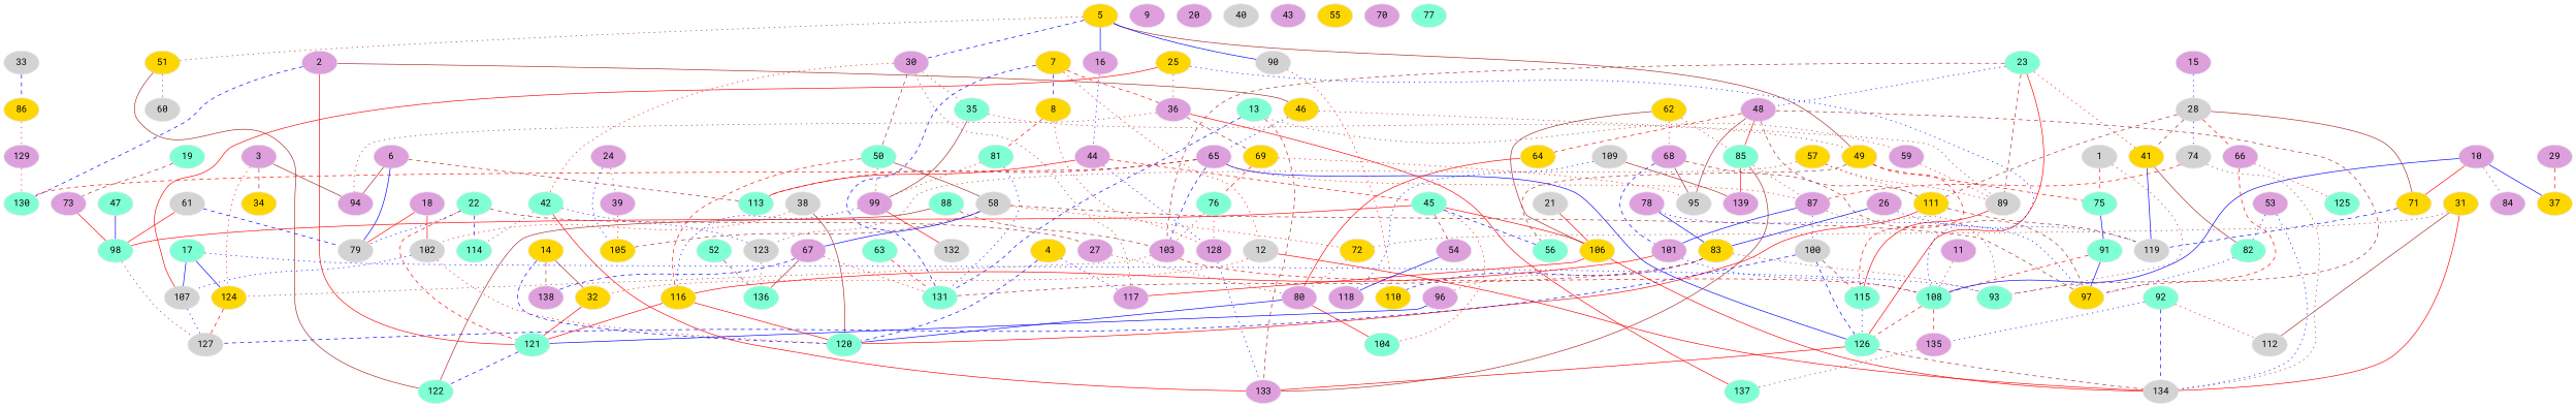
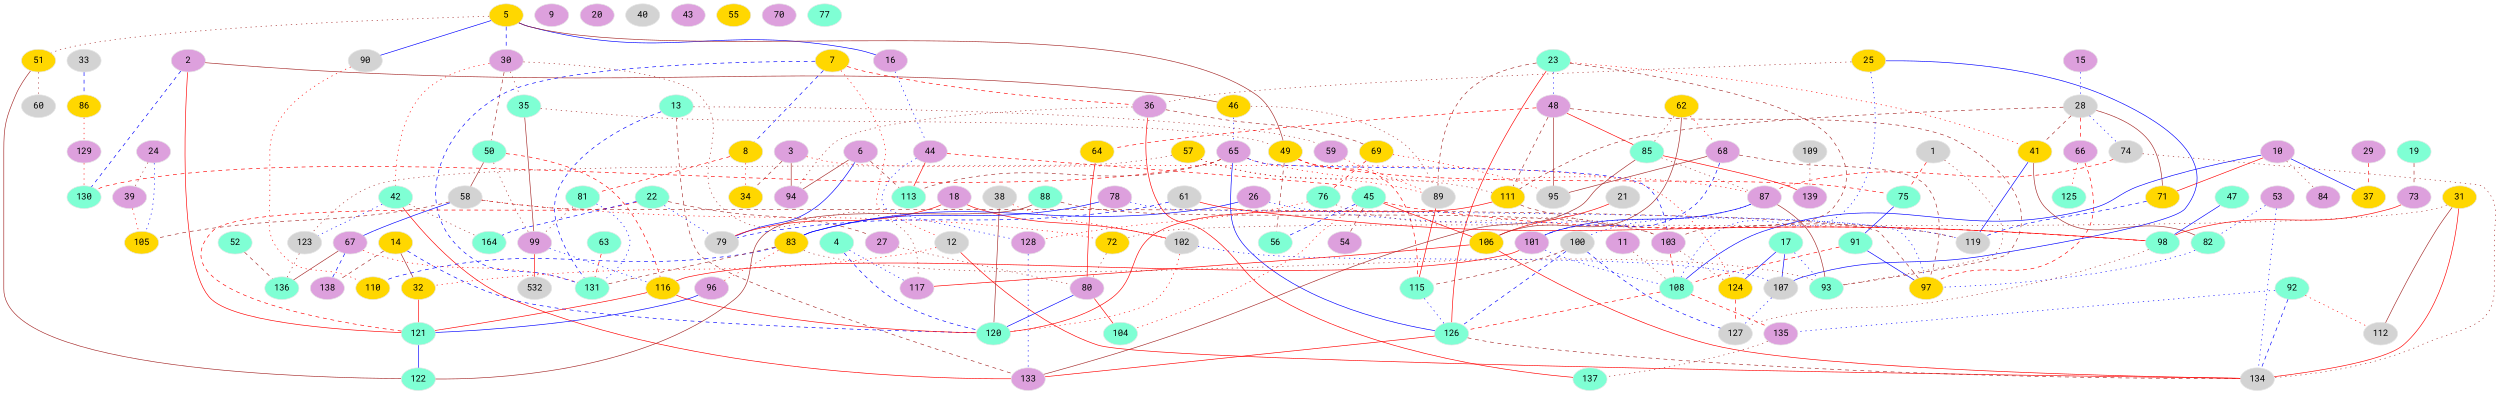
  graph {
    fontname="Roboto Mono"
    node [color=gray90 fillcolor=plum fontname="Roboto Mono" style=filled]
    edge [color=brown fontname="Roboto Mono" style=dotted]
    1 [fillcolor=lightgrey]
    75 [fillcolor=aquamarine]
    93 [fillcolor=aquamarine]
    91 [fillcolor=aquamarine]
    46 [fillcolor=gold]
    2
    121 [fillcolor=aquamarine]
    130 [fillcolor=aquamarine]
    89 [fillcolor=lightgrey]
    65
    122 [fillcolor=aquamarine]
    34 [fillcolor=gold]
    3
    94
    124 [fillcolor=gold]
    127 [fillcolor=lightgrey]
-   4 [fillcolor=gold]
+   4 [fillcolor=aquamarine]
    117
    120 [fillcolor=aquamarine]
    5 [fillcolor=gold]
    16
    30
    49 [fillcolor=gold]
    51 [fillcolor=gold]
    90 [fillcolor=lightgrey]
    44
    35 [fillcolor=aquamarine]
    42 [fillcolor=aquamarine]
    50 [fillcolor=aquamarine]
    56 [fillcolor=aquamarine]
    115 [fillcolor=aquamarine]
    60 [fillcolor=lightgrey]
    110 [fillcolor=gold]
    6
    79 [fillcolor=lightgrey]
    113 [fillcolor=aquamarine]
    7 [fillcolor=gold]
    8 [fillcolor=gold]
    12 [fillcolor=lightgrey]
    36
    131 [fillcolor=aquamarine]
    81 [fillcolor=aquamarine]
    32 [fillcolor=gold]
    134 [fillcolor=lightgrey]
    69 [fillcolor=gold]
    137 [fillcolor=aquamarine]
    99
    9
    37 [fillcolor=gold]
    10
    71 [fillcolor=gold]
    84
    108 [fillcolor=aquamarine]
    119 [fillcolor=lightgrey]
    126 [fillcolor=aquamarine]
    135
    11
    13 [fillcolor=aquamarine]
    59
    133
    14 [fillcolor=gold]
    138
    28 [fillcolor=lightgrey]
    15
    41 [fillcolor=gold]
    66
    74 [fillcolor=lightgrey]
    111 [fillcolor=gold]
    45 [fillcolor=aquamarine]
    128
    17 [fillcolor=aquamarine]
    107 [fillcolor=lightgrey]
    18
    102 [fillcolor=lightgrey]
    19 [fillcolor=aquamarine]
    73
    53
    82 [fillcolor=aquamarine]
    98 [fillcolor=aquamarine]
    20
    21 [fillcolor=lightgrey]
    106 [fillcolor=gold]
    22 [fillcolor=aquamarine]
    27
-   114 [fillcolor=aquamarine]
+   114 [fillcolor=aquamarine label=164]
    80
    23 [fillcolor=aquamarine]
    48
    103
    64 [fillcolor=gold]
    85 [fillcolor=aquamarine]
    95 [fillcolor=lightgrey]
    24
    39
    105 [fillcolor=gold]
    25 [fillcolor=gold]
    83 [fillcolor=gold]
    26
    96
    104 [fillcolor=aquamarine]
    97 [fillcolor=gold]
    125 [fillcolor=aquamarine]
    87
    29
    123 [fillcolor=lightgrey]
    58 [fillcolor=lightgrey]
    116 [fillcolor=gold]
    31 [fillcolor=gold]
    72 [fillcolor=gold]
    112 [fillcolor=lightgrey]
    33 [fillcolor=lightgrey]
    86 [fillcolor=gold]
    129
-   132 [fillcolor=lightgrey]
+   132 [fillcolor=lightgrey label=532]
    76 [fillcolor=aquamarine]
    38 [fillcolor=lightgrey]
    40 [fillcolor=lightgrey]
    136 [fillcolor=aquamarine]
    43
    54
-   118
    47 [fillcolor=aquamarine]
    139
    67
    52 [fillcolor=aquamarine]
    55 [fillcolor=gold]
    57 [fillcolor=gold]
    61 [fillcolor=lightgrey]
    62 [fillcolor=gold]
    68
    101
    63 [fillcolor=aquamarine]
    100 [fillcolor=lightgrey]
    70
    77 [fillcolor=aquamarine]
    78
    88 [fillcolor=aquamarine]
    92 [fillcolor=aquamarine]
    109 [fillcolor=lightgrey]
    1 -- 75 [color=red style=dashed]
    1 -- 93
    75 -- 91 [color=blue style=solid]
    91 -- 108 [color=red style=dashed]
    91 -- 97 [color=blue style=solid]
    46 -- 89
    46 -- 65 [color=blue]
    2 -- 46 [style=solid]
    2 -- 121 [color=red style=solid]
    2 -- 130 [color=blue style=dashed]
-   121 -- 122 [color=blue style=dashed]
+   121 -- 122 [color=blue style=solid]
    89 -- 115 [color=red style=solid]
    65 -- 130 [color=red style=dashed]
    65 -- 113 [style=dashed]
    65 -- 126 [color=blue style=solid]
    65 -- 103 [color=blue style=dashed]
    65 -- 87 [color=red]
    3 -- 34 [style=dashed]
    3 -- 94 [style=solid]
    3 -- 124 [color=red]
    124 -- 127 [color=red style=dashed]
    4 -- 117 [color=blue]
    4 -- 120 [color=blue style=dashed]
    5 -- 16 [color=blue style=solid]
    5 -- 30 [color=blue style=dashed]
    5 -- 49 [style=solid]
    5 -- 51
    5 -- 90 [color=blue style=solid]
    16 -- 44 [color=blue]
    30 -- 117
    30 -- 35
    30 -- 42 [color=red]
    30 -- 50 [style=dashed]
    49 -- 75 [color=red style=dashed]
    49 -- 56 [style=dashed]
    49 -- 115 [color=red style=dashed]
    51 -- 122 [style=solid]
    51 -- 60
    90 -- 110 [color=red]
    44 -- 113 [color=red style=solid]
    44 -- 45 [color=red style=dashed]
    44 -- 128 [color=blue]
    35 -- 49
    35 -- 99 [style=solid]
    42 -- 133 [color=red style=solid]
    42 -- 114
    42 -- 123 [color=blue]
    50 -- 99
    50 -- 58 [style=solid]
    50 -- 116 [color=red style=dashed]
    115 -- 126 [color=blue]
    6 -- 94 [style=solid]
    6 -- 79 [color=blue style=solid]
    6 -- 113 [style=dashed]
    7 -- 8 [color=blue style=dashed]
    7 -- 12 [color=red]
    7 -- 36 [color=red style=dashed]
    7 -- 131 [color=blue style=dashed]
-   8 -- 128 [color=red]
+   8 -- 34 [color=red]
    8 -- 81 [color=red style=dashed]
    12 -- 32 [color=red]
    12 -- 134 [color=red style=solid]
    36 -- 94
    36 -- 69 [style=dashed]
    36 -- 137 [color=red style=solid]
    81 -- 131 [color=blue]
    81 -- 99
    32 -- 121 [color=red style=solid]
    69 -- 95 [color=red]
    69 -- 76 [color=red style=dashed]
    99 -- 116 [color=blue]
    99 -- 132 [color=red style=solid]
    10 -- 37 [color=blue style=solid]
    10 -- 71 [color=red style=solid]
    10 -- 84
    10 -- 108 [color=blue style=solid]
    71 -- 119 [color=blue style=dashed]
    108 -- 126 [color=red style=dashed]
    108 -- 135 [color=red style=dashed]
    126 -- 134 [style=dashed]
    126 -- 133 [color=red style=solid]
    135 -- 137
    11 -- 108
    13 -- 131 [color=blue style=dashed]
    13 -- 59
    13 -- 133 [style=dashed]
    59 -- 89 [color=red]
    14 -- 120 [color=blue style=dashed]
    14 -- 32 [style=solid]
    14 -- 138 [style=dashed]
    28 -- 71 [style=solid]
    28 -- 41 [style=dashed]
    28 -- 66 [color=red style=dashed]
    28 -- 74 [color=blue]
    28 -- 111 [style=dashed]
    15 -- 28 [color=blue]
    41 -- 119 [color=blue style=solid]
    41 -- 82 [style=solid]
    66 -- 97 [color=red style=dashed]
    66 -- 125 [color=red]
    74 -- 134
    74 -- 87 [color=red style=dashed]
    111 -- 120 [color=red style=solid]
    111 -- 119 [style=dashed]
    45 -- 56 [color=blue style=dashed]
-   45 -- 98 [color=red style=solid]
+   45 -- 98 [color=red style=dashed]
    45 -- 106 [color=red style=solid]
    45 -- 104 [color=red]
    45 -- 54 [style=dashed]
    128 -- 133 [color=blue]
    17 -- 93 [color=blue]
    17 -- 124 [color=blue style=solid]
    17 -- 107 [color=blue style=solid]
    107 -- 127 [color=blue]
    18 -- 79 [color=red style=solid]
    18 -- 102 [color=red style=solid]
    102 -- 120 [color=red]
    102 -- 107 [color=blue]
    19 -- 73 [style=dashed]
    73 -- 98 [color=red style=solid]
    53 -- 134 [color=blue]
    53 -- 82 [color=blue]
    82 -- 97 [color=blue]
    98 -- 127
    21 -- 106 [color=red style=solid]
    106 -- 117 [color=red style=solid]
    106 -- 134 [color=red style=solid]
    22 -- 121 [color=red style=dashed]
    22 -- 79 [color=blue]
    22 -- 27 [style=dashed]
    22 -- 114 [color=blue style=dashed]
    27 -- 80
    80 -- 120 [color=blue style=solid]
    80 -- 104 [color=red style=solid]
    23 -- 89 [style=dashed]
    23 -- 126 [color=red style=solid]
    23 -- 41 [color=red]
    23 -- 48 [color=blue]
    23 -- 103 [style=dashed]
    48 -- 93 [style=dashed]
    48 -- 111 [style=dashed]
    48 -- 64 [color=red style=dashed]
    48 -- 85 [color=red style=solid]
    48 -- 95 [style=solid]
    103 -- 124
    103 -- 108 [color=red style=dashed]
    64 -- 80 [color=red style=solid]
    85 -- 133 [style=solid]
    85 -- 87
    85 -- 139 [color=red style=solid]
    24 -- 39
    24 -- 105 [color=blue]
    39 -- 105 [color=red]
    25 -- 36
    25 -- 108 [color=blue]
-   25 -- 107 [color=red style=solid]
+   25 -- 107 [color=blue style=solid]
    83 -- 93
    83 -- 110 [color=blue style=dashed]
    83 -- 131 [style=dashed]
    83 -- 96 [color=red]
    26 -- 119 [color=blue]
    26 -- 83 [color=blue style=solid]
    96 -- 121 [color=blue style=solid]
-   87 -- 93
+   87 -- 93 [style=solid]
    87 -- 101 [color=blue style=solid]
    87 -- 100 [color=blue]
    29 -- 37 [color=red style=dashed]
    123 -- 136
    58 -- 105 [style=dashed]
    58 -- 97 [style=dashed]
    58 -- 72 [color=red]
    58 -- 67 [color=blue style=solid]
    116 -- 121 [color=red style=solid]
    116 -- 120 [color=red style=solid]
    31 -- 134 [color=red style=solid]
    31 -- 72
    31 -- 112 [style=solid]
    72 -- 80
    33 -- 86 [color=blue style=dashed]
    86 -- 129 [color=red]
    129 -- 130 [color=red]
    76 -- 128 [color=red]
    76 -- 103
    38 -- 120 [style=solid]
    38 -- 102 [color=red]
-   54 -- 118 [color=blue style=solid]
    47 -- 98 [color=blue style=solid]
    67 -- 131 [color=red]
    67 -- 138 [color=blue style=dashed]
    67 -- 136 [style=solid]
    52 -- 136 [style=dashed]
    57 -- 89 [color=red]
    57 -- 111
    57 -- 123
    61 -- 79 [color=blue style=dashed]
    61 -- 98 [color=red style=solid]
    62 -- 106 [style=solid]
    62 -- 85
    62 -- 68 [color=red]
    68 -- 95 [style=solid]
    68 -- 97 [style=dashed]
    68 -- 101 [color=blue style=dashed]
    101 -- 108 [color=blue]
    101 -- 116 [color=red style=solid]
    63 -- 131 [color=red style=dashed]
    100 -- 127 [color=blue style=dashed]
    100 -- 115 [style=dashed]
    100 -- 126 [color=blue style=dashed]
    78 -- 83 [color=blue style=solid]
    78 -- 97 [color=blue]
    88 -- 122 [style=solid]
    88 -- 103 [style=dashed]
    92 -- 134 [color=blue style=dashed]
    92 -- 135 [color=blue]
    92 -- 112 [color=red]
-   109 -- 118 [color=blue]
-   109 -- 139 [style=solid]
+   109 -- 139
  }
